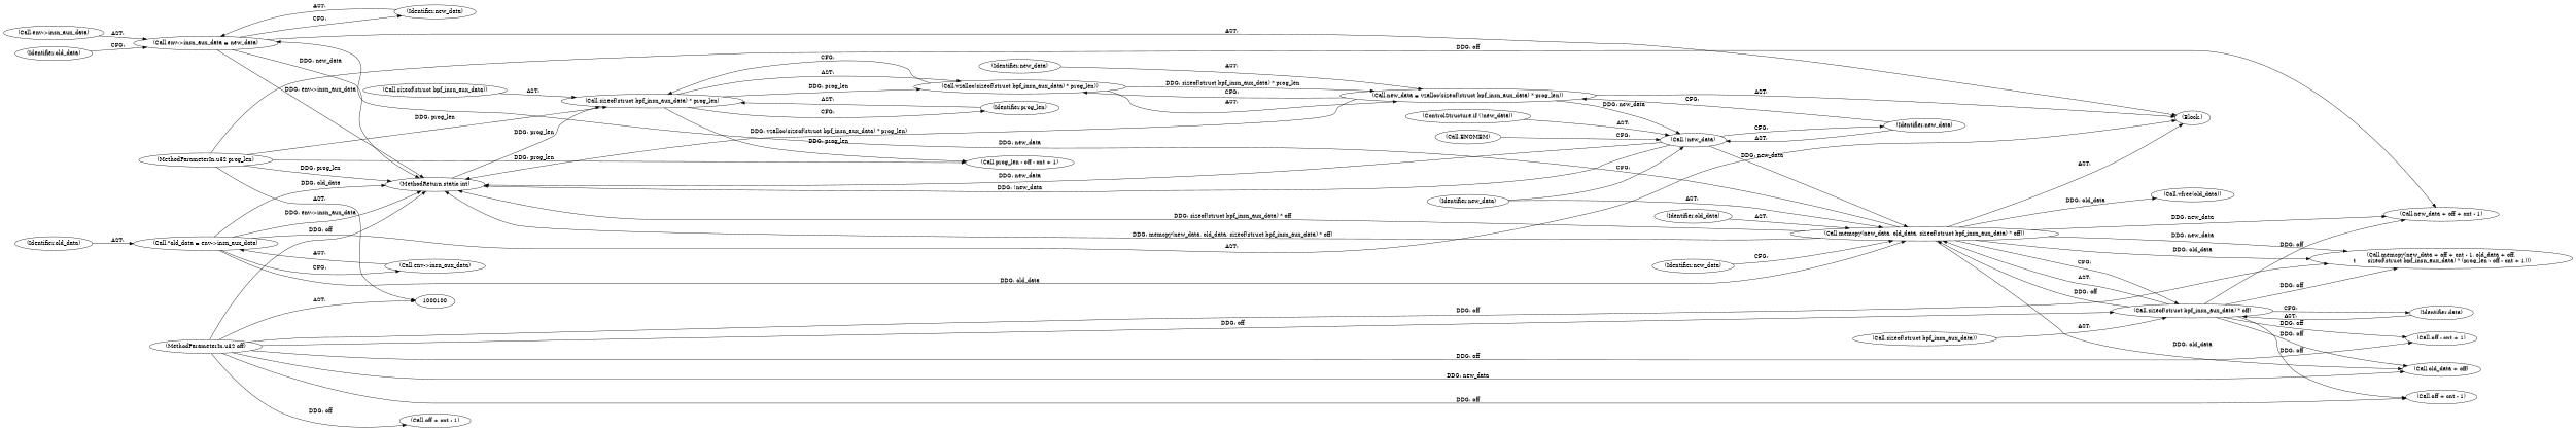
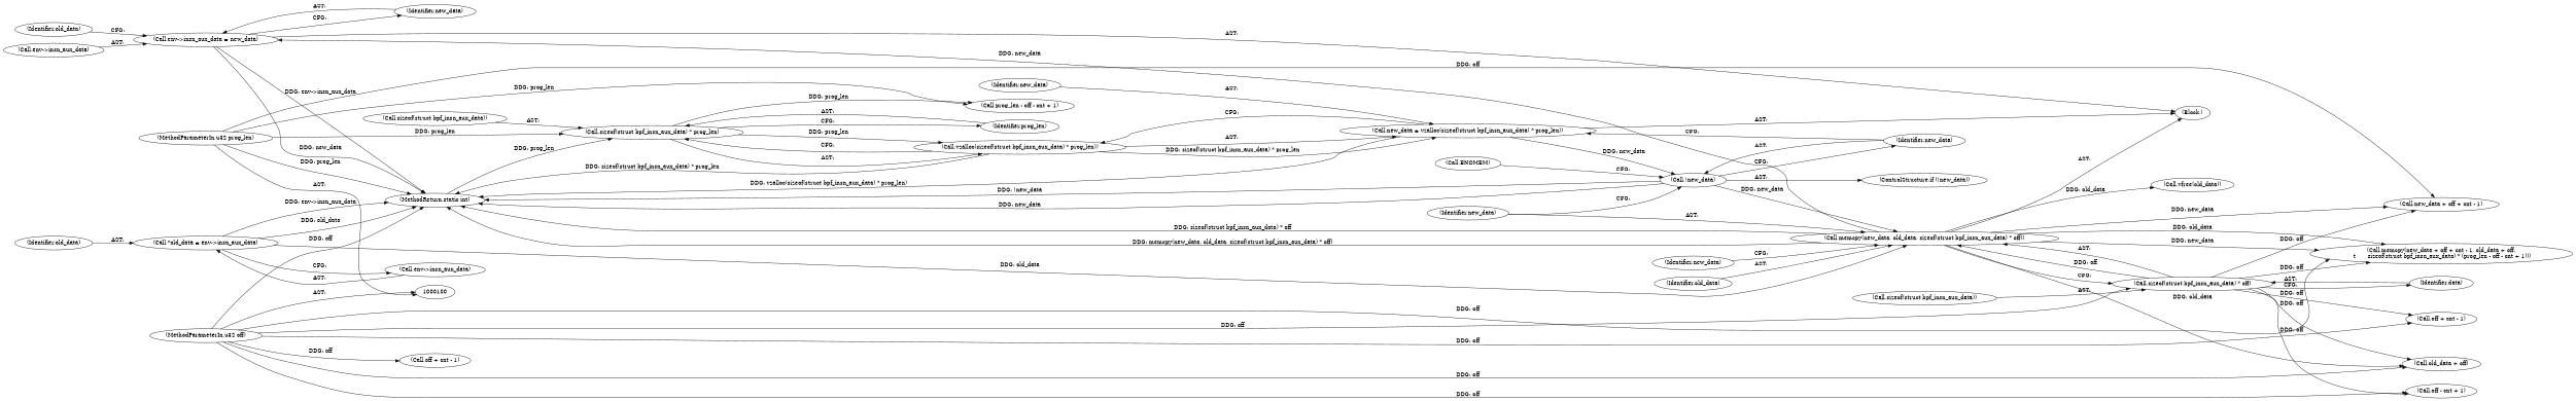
  digraph {
    rankdir=LR
    n1 [label="(Call,env->insn_aux_data = new_data)"]
    n2 [label="(Block,)"]
    n3 [label="(Identifier,new_data)"]
    n4 [label="(MethodReturn,static int)"]
    n5 [label="(Call,sizeof(struct bpf_insn_aux_data) * prog_len)"]
    n6 [label="(Call,memcpy(new_data, old_data, sizeof(struct bpf_insn_aux_data) * off))"]
    n7 [label="(Call,sizeof(struct bpf_insn_aux_data) * off)"]
    n8 [label="(Call,new_data + off + cnt - 1)"]
    n9 [label="(Call,memcpy(new_data + off + cnt - 1, old_data + off,\n \t       sizeof(struct bpf_insn_aux_data) * (prog_len - off - cnt + 1)))"]
    n10 [label="(Call,vfree(old_data))"]
    n11 [label="(Call,old_data + off)"]
    n12 [label="(Call,off - cnt + 1)"]
    n13 [label="(Identifier,data)"]
    n14 [label="(Call,off + cnt - 1)"]
    n15 [label="(Call,!new_data)"]
    n16 [label="(Identifier,new_data)"]
    n17 [label="(ControlStructure,if (!new_data))"]
    n18 [label="(Call,new_data = vzalloc(sizeof(struct bpf_insn_aux_data) * prog_len))"]
    n19 [label="(Call,vzalloc(sizeof(struct bpf_insn_aux_data) * prog_len))"]
    n20 [label="(Call,prog_len - off - cnt + 1)"]
    n21 [label="(Identifier,prog_len)"]
    n22 [label="(MethodParameterIn,u32 prog_len)"]
    1000100
    n24 [label="(Call,*old_data = env->insn_aux_data)"]
    n25 [label="(Call,env->insn_aux_data)"]
    n26 [label="(MethodParameterIn,u32 off)"]
    n27 [label="(Call,off + cnt - 1)"]
    n28 [label="(Identifier,new_data)"]
    n29 [label="(Identifier,old_data)"]
    n30 [label="(Identifier,new_data)"]
    n31 [label="(Identifier,old_data)"]
    n32 [label="(Call,ENOMEM)"]
    n33 [label="(Call,sizeof(struct bpf_insn_aux_data))"]
    n34 [label="(Identifier,new_data)"]
    n35 [label="(Call,env->insn_aux_data)"]
    n36 [label="(Identifier,old_data)"]
    n37 [label="(Call,sizeof(struct bpf_insn_aux_data))"]
    n1 -> n2 [label="AST: "]
    n1 -> n3 [label="CFG: "]
    n1 -> n4 [label="DDG: env->insn_aux_data"]
    n1 -> n4 [label="DDG: new_data"]
    n3 -> n1 [label="AST: "]
    n4 -> n5 [label="DDG: prog_len"]
    n5 -> n19 [label="AST: "]
    n5 -> n19 [label="DDG: prog_len"]
    n5 -> n20 [label="DDG: prog_len"]
    n5 -> n21 [label="CFG: "]
    n6 -> n1 [label="DDG: new_data"]
    n6 -> n2 [label="AST: "]
    n6 -> n4 [label="DDG: memcpy(new_data, old_data, sizeof(struct bpf_insn_aux_data) * off)"]
    n6 -> n4 [label="DDG: sizeof(struct bpf_insn_aux_data) * off"]
    n6 -> n7 [label="CFG: "]
    n6 -> n8 [label="DDG: new_data"]
    n6 -> n9 [label="DDG: new_data"]
    n6 -> n9 [label="DDG: old_data"]
    n6 -> n10 [label="DDG: old_data"]
    n6 -> n11 [label="DDG: old_data"]
    n7 -> n6 [label="AST: "]
    n7 -> n6 [label="DDG: off"]
    n7 -> n8 [label="DDG: off"]
    n7 -> n9 [label="DDG: off"]
    n7 -> n11 [label="DDG: off"]
    n7 -> n12 [label="DDG: off"]
    n7 -> n13 [label="CFG: "]
    n7 -> n14 [label="DDG: off"]
    n13 -> n7 [label="AST: "]
    n15 -> n4 [label="DDG: new_data"]
    n15 -> n4 [label="DDG: !new_data"]
    n15 -> n6 [label="DDG: new_data"]
    n15 -> n16 [label="CFG: "]
-   n17 -> n15 [label="AST: "]
+   n15 -> n17 [label="AST: "]
    n16 -> n15 [label="AST: "]
    n16 -> n18 [label="CFG: "]
    n18 -> n2 [label="AST: "]
    n18 -> n4 [label="DDG: vzalloc(sizeof(struct bpf_insn_aux_data) * prog_len)"]
    n18 -> n15 [label="DDG: new_data"]
    n18 -> n19 [label="CFG: "]
+   n19 -> n4 [label="DDG: sizeof(struct bpf_insn_aux_data) * prog_len"]
    n19 -> n5 [label="CFG: "]
    n19 -> n18 [label="AST: "]
    n19 -> n18 [label="DDG: sizeof(struct bpf_insn_aux_data) * prog_len"]
    n21 -> n5 [label="AST: "]
    n22 -> n4 [label="DDG: prog_len"]
    n22 -> n5 [label="DDG: prog_len"]
    n22 -> n8 [label="DDG: off"]
    n22 -> n20 [label="DDG: prog_len"]
    n22 -> 1000100 [label="AST: "]
-   n24 -> n2 [label="AST: "]
    n24 -> n4 [label="DDG: env->insn_aux_data"]
    n24 -> n4 [label="DDG: old_data"]
    n24 -> n6 [label="DDG: old_data"]
    n24 -> n25 [label="CFG: "]
    n25 -> n24 [label="AST: "]
    n26 -> n4 [label="DDG: off"]
    n26 -> n7 [label="DDG: off"]
    n26 -> n9 [label="DDG: off"]
-   n26 -> n11 [label="DDG: new_data"]
+   n26 -> n11 [label="DDG: off"]
    n26 -> n12 [label="DDG: off"]
    n26 -> n14 [label="DDG: off"]
    n26 -> 1000100 [label="AST: "]
    n26 -> n27 [label="DDG: off"]
    n28 -> n6 [label="CFG: "]
    n29 -> n6 [label="AST: "]
    n30 -> n6 [label="AST: "]
    n30 -> n15 [label="CFG: "]
    n31 -> n1 [label="CFG: "]
    n32 -> n15 [label="CFG: "]
    n33 -> n7 [label="AST: "]
    n34 -> n18 [label="AST: "]
    n35 -> n1 [label="AST: "]
    n36 -> n24 [label="AST: "]
    n37 -> n5 [label="AST: "]
  }
